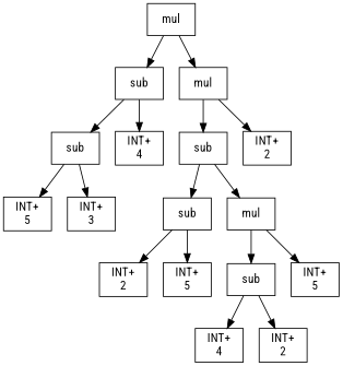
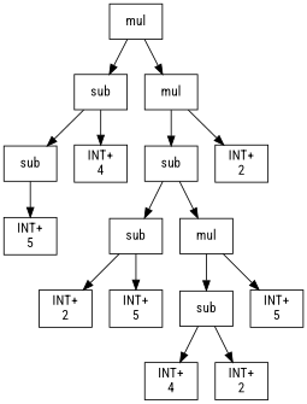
  digraph {
    fontname="Roboto Condensed"
    node [shape=box fontname="Roboto Condensed"]
    edge [fontname="Roboto Condensed"]
    n1 [label=mul]
    n2 [label=sub]
    n3 [label=mul]
    n4 [label=sub]
    n5 [label="INT+\n4"]
    n6 [label="INT+\n5"]
-   n7 [label="INT+\n3"]
    n8 [label=sub]
    n9 [label="INT+\n2"]
    n10 [label=sub]
    n11 [label=mul]
    n12 [label="INT+\n2"]
    n13 [label="INT+\n5"]
    n14 [label=sub]
    n15 [label="INT+\n5"]
    n16 [label="INT+\n4"]
    n17 [label="INT+\n2"]
    n1 -> n2
    n1 -> n3
    n2 -> n4
    n2 -> n5
    n3 -> n8
    n3 -> n9
    n4 -> n6
-   n4 -> n7
    n8 -> n10
    n8 -> n11
    n10 -> n12
    n10 -> n13
    n11 -> n14
    n11 -> n15
    n14 -> n16
    n14 -> n17
  }
